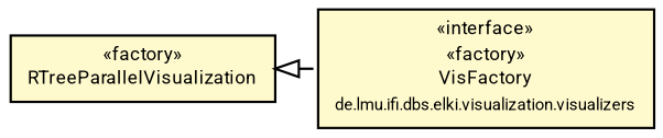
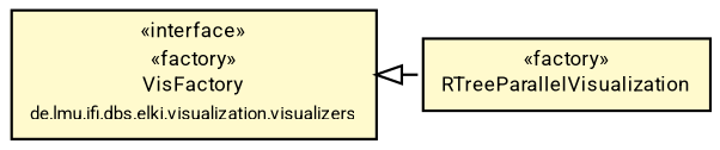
  digraph {
    nodesep=0.15
    rankdir=LR
    ranksep=0.25
    node [fontcolor=black fontname=Roboto fontsize=8 margin=0 shape=plaintext]
    n1 [height=0 label=<<table title="de.lmu.ifi.dbs.elki.visualization.visualizers.parallel.index.RTreeParallelVisualization" border="0" cellborder="1" cellspacing="0" cellpadding="2" bgcolor="lemonChiffon" href="RTreeParallelVisualization.html" target="_parent"> 		<tr><td><table border="0" cellspacing="0" cellpadding="1"> 		<tr><td align="center" balign="center"> &#171;factory&#187; </td></tr> 		<tr><td align="center" balign="center"> <font face="Roboto">RTreeParallelVisualization</font> </td></tr> 		</table></td></tr> 		</table>> width=0]
    n2 [height=0 label=<<table title="de.lmu.ifi.dbs.elki.visualization.visualizers.VisFactory" border="0" cellborder="1" cellspacing="0" cellpadding="2" bgcolor="LemonChiffon" href="../../VisFactory.html" target="_parent"> 		<tr><td><table border="0" cellspacing="0" cellpadding="1"> 		<tr><td align="center" balign="center"> &#171;interface&#187; </td></tr> 		<tr><td align="center" balign="center"> &#171;factory&#187; </td></tr> 		<tr><td align="center" balign="center"> <font face="Roboto">VisFactory</font> </td></tr> 		<tr><td align="center" balign="center"> <font face="Roboto" point-size="7.0">de.lmu.ifi.dbs.elki.visualization.visualizers</font> </td></tr> 		</table></td></tr> 		</table>> width=0]
-   n1 -> n2 [arrowtail=empty color=black dir=back fontname=Roboto fontsize=7 labelfontname=Roboto labelfontsize=7 style=dashed weight=9]
+   n2 -> n1 [arrowtail=empty color=black dir=back fontname=Roboto fontsize=7 labelfontname=Roboto labelfontsize=7 style=dashed weight=9]
  }
